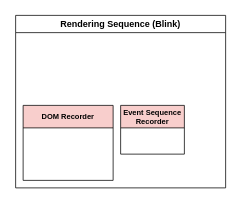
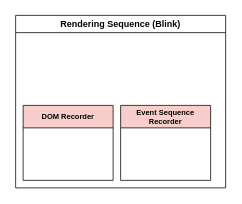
  <mxCell id="0" />
  <mxCell id="1" parent="0" />
  <mxCell id="2" value="Rendering Sequence (Blink)" style="swimlane;fontSize=12;" vertex="1" parent="1"><mxGeometry x="20" y="20" width="280" height="230" as="geometry" /></mxCell>
  <mxCell id="3" value="DOM Recorder" style="swimlane;fillColor=#f8cecc;strokeColor=#000000;fontSize=10;startSize=30;" vertex="1" parent="2"><mxGeometry x="10" y="120" width="120" height="100" as="geometry" /></mxCell>
- <mxCell id="4" value="Event Sequence&#10;Recorder" style="swimlane;fillColor=#f8cecc;strokeColor=#000000;fontSize=10;startSize=30;" vertex="1" parent="2"><mxGeometry x="140" y="120" width="85" height="65" as="geometry" /></mxCell>
+ <mxCell id="4" value="Event Sequence&#10;Recorder" style="swimlane;fillColor=#f8cecc;strokeColor=#000000;fontSize=10;startSize=30;" vertex="1" parent="2"><mxGeometry x="140" y="120" width="120" height="100" as="geometry" /></mxCell>
